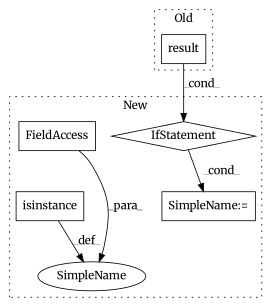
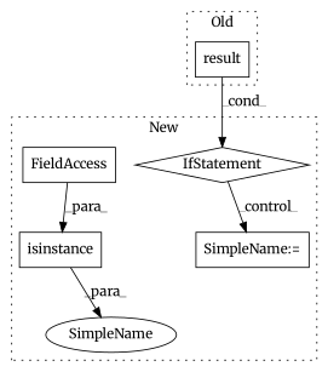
  digraph {
    fontname=Merriweather
    node [a=32 fontname=Merriweather shape=box]
    edge [fontname=Merriweather]
    n1 [l="11,1" label=isinstance s="4417,4458"]
    n2 [a=25 l="4,2" label=IfStatement s="4413,4459" shape=diamond]
    n3 [a=42 label=SimpleName shape=ellipse]
    n4 [a=7 l=2 label="SimpleName:=" s=4476]
    n5 [a=22 l=4 label=FieldAccess s=4454]
    n6 [l=8 label=result s=5508]
    subgraph cluster_1 {
      label=New
      style=dotted
      n1
      n2
      n3
      n4
      n5
    }
    subgraph cluster_2 {
      label=Old
      style=dotted
      n6
    }
-   n1 -> n3 [label=_def_]
-   n2 -> n4 [label=_cond_]
-   n5 -> n3 [label=_para_]
+   n1 -> n3 [label=_para_]
+   n2 -> n4 [label=_control_]
+   n5 -> n1 [label=_para_]
    n6 -> n2 [label=_cond_]
  }
